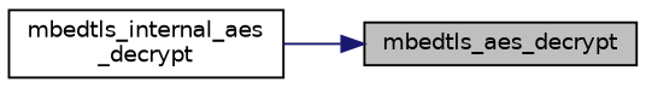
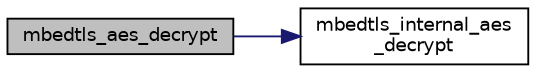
  digraph {
    rankdir=LR
    node [color=black fontname=Helvetica fontsize=10 shape=record style=filled]
    n1 [fillcolor=grey75 fontcolor=black height=0.2 label=mbedtls_aes_decrypt width=0.4]
    n2 [fillcolor=white height=0.2 label="mbedtls_internal_aes\l_decrypt" width=0.4]
-   n2 -> n1 [color=midnightblue fontname=Helvetica fontsize=10 labelfontname=Helvetica labelfontsize=10 style=solid]
+   n1 -> n2 [color=midnightblue fontname=Helvetica fontsize=10 labelfontname=Helvetica labelfontsize=10 style=solid]
  }
